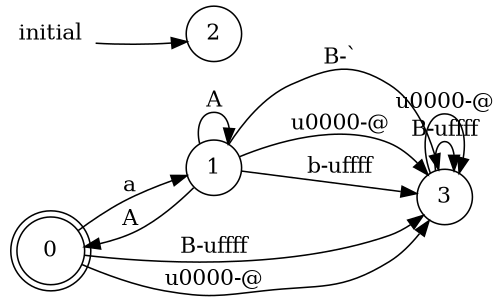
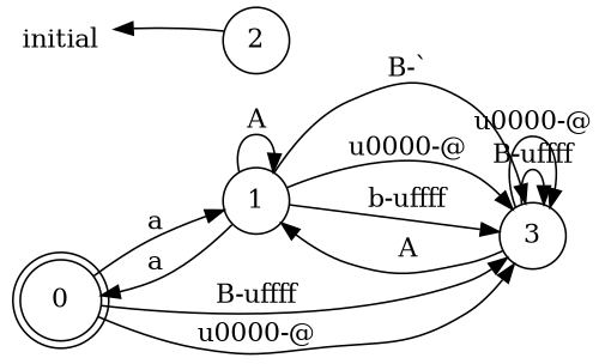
  digraph {
    rankdir=LR
    node [shape=circle]
    0 [shape=doublecircle]
    1
    3
    initial [shape=plaintext]
    2
    0 -> 1 [label=a]
    0 -> 3 [label="B-\uffff"]
    0 -> 3 [label="\u0000-@"]
-   1 -> 0 [label=A]
+   1 -> 0 [label=a]
    1 -> 1 [label=A]
    1 -> 3 [label="B-`"]
    1 -> 3 [label="\u0000-@"]
    1 -> 3 [label="b-\uffff"]
+   3 -> 1 [label=A]
    3 -> 3 [label="B-\uffff"]
    3 -> 3 [label="\u0000-@"]
-   initial -> 2
+   2 -> initial
  }
